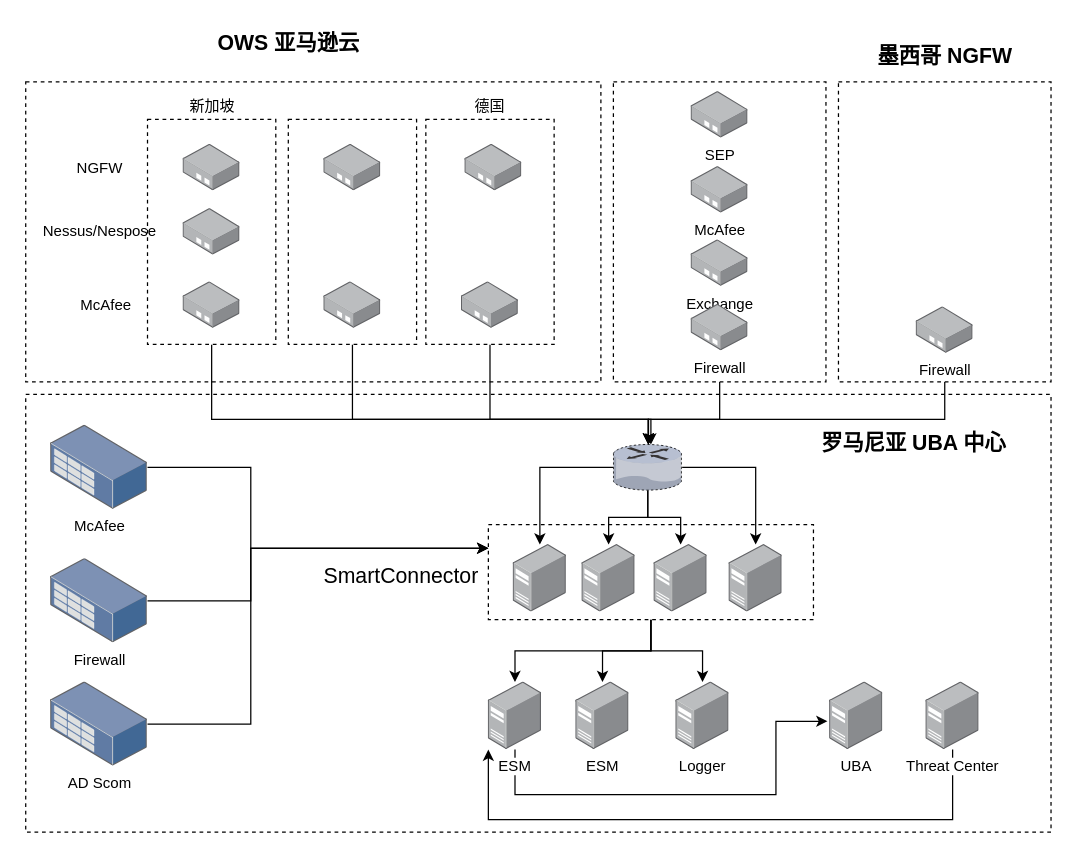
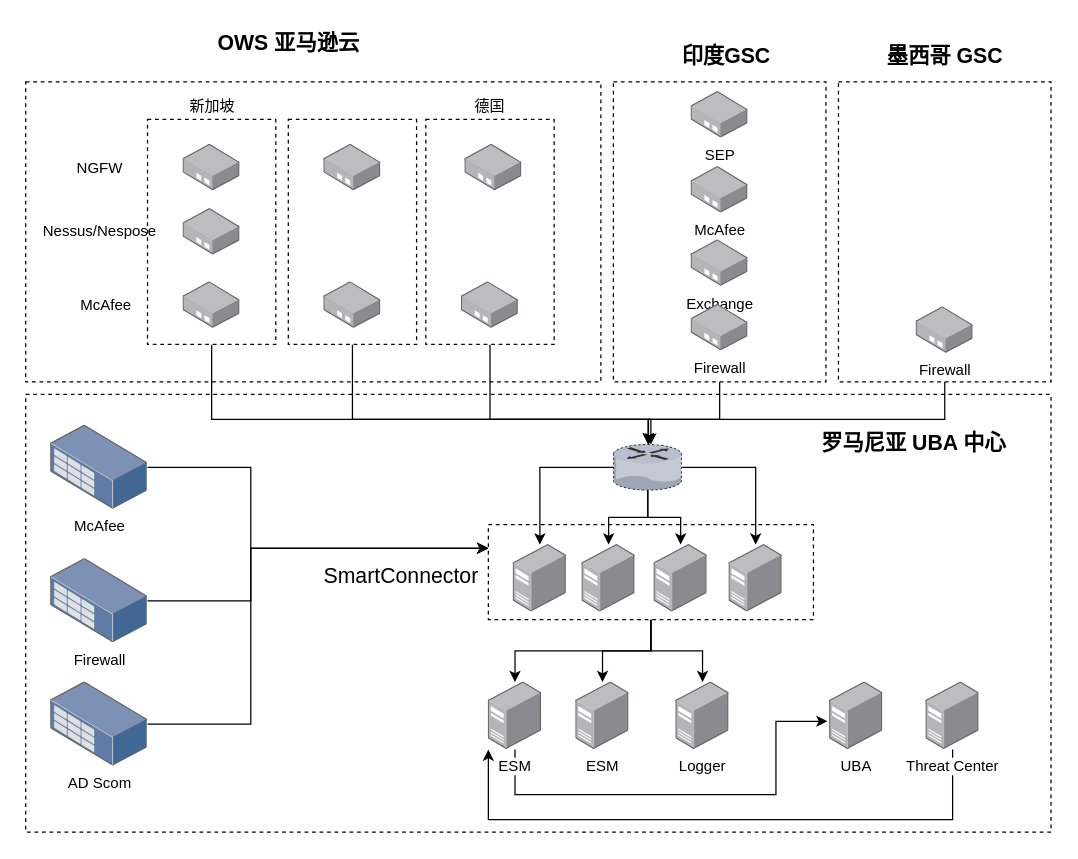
  <mxCell id="0" />
  <mxCell id="1" parent="0" />
  <mxCell id="2" value="" style="rounded=0;whiteSpace=wrap;html=1;dashed=1;" vertex="1" parent="1"><mxGeometry x="20" y="315" width="820" height="350" as="geometry" /></mxCell>
  <mxCell id="3" style="edgeStyle=orthogonalEdgeStyle;rounded=0;orthogonalLoop=1;jettySize=auto;html=1;fontSize=17;" edge="1" parent="1" source="6" target="11"><mxGeometry relative="1" as="geometry" /></mxCell>
  <mxCell id="4" style="edgeStyle=orthogonalEdgeStyle;rounded=0;orthogonalLoop=1;jettySize=auto;html=1;fontSize=17;" edge="1" parent="1" source="6" target="12"><mxGeometry relative="1" as="geometry" /></mxCell>
  <mxCell id="5" style="edgeStyle=orthogonalEdgeStyle;rounded=0;orthogonalLoop=1;jettySize=auto;html=1;fontSize=17;" edge="1" parent="1" source="6" target="13"><mxGeometry relative="1" as="geometry" /></mxCell>
  <mxCell id="6" value="" style="rounded=0;whiteSpace=wrap;html=1;dashed=1;" vertex="1" parent="1"><mxGeometry x="390" y="419" width="260" height="76" as="geometry" /></mxCell>
  <mxCell id="7" value="" style="rounded=0;whiteSpace=wrap;html=1;dashed=1;" vertex="1" parent="1"><mxGeometry x="20" y="65" width="460" height="240" as="geometry" /></mxCell>
  <mxCell id="8" style="edgeStyle=orthogonalEdgeStyle;rounded=0;orthogonalLoop=1;jettySize=auto;html=1;fontSize=17;" edge="1" parent="1" source="9" target="19"><mxGeometry relative="1" as="geometry"><Array as="points"><mxPoint x="575" y="335" /><mxPoint x="518" y="335" /></Array></mxGeometry></mxCell>
  <mxCell id="9" value="" style="rounded=0;whiteSpace=wrap;html=1;dashed=1;" vertex="1" parent="1"><mxGeometry x="490" y="65" width="170" height="240" as="geometry" /></mxCell>
  <mxCell id="10" style="edgeStyle=orthogonalEdgeStyle;rounded=0;orthogonalLoop=1;jettySize=auto;html=1;entryX=-0.042;entryY=0.581;entryDx=0;entryDy=0;entryPerimeter=0;fontSize=17;" edge="1" parent="1" source="11" target="14"><mxGeometry relative="1" as="geometry"><Array as="points"><mxPoint x="411" y="635" /><mxPoint x="620" y="635" /><mxPoint x="620" y="576" /></Array></mxGeometry></mxCell>
  <mxCell id="11" value="ESM" style="points=[];aspect=fixed;html=1;align=center;shadow=0;dashed=0;image;image=img/lib/allied_telesis/computer_and_terminals/Server_Desktop.svg;" vertex="1" parent="1"><mxGeometry x="390" y="545" width="42.6" height="54" as="geometry" /></mxCell>
  <mxCell id="12" value="ESM" style="points=[];aspect=fixed;html=1;align=center;shadow=0;dashed=0;image;image=img/lib/allied_telesis/computer_and_terminals/Server_Desktop.svg;" vertex="1" parent="1"><mxGeometry x="460" y="545" width="42.6" height="54" as="geometry" /></mxCell>
  <mxCell id="13" value="Logger" style="points=[];aspect=fixed;html=1;align=center;shadow=0;dashed=0;image;image=img/lib/allied_telesis/computer_and_terminals/Server_Desktop.svg;" vertex="1" parent="1"><mxGeometry x="540" y="545" width="42.6" height="54" as="geometry" /></mxCell>
  <mxCell id="14" value="UBA" style="points=[];aspect=fixed;html=1;align=center;shadow=0;dashed=0;image;image=img/lib/allied_telesis/computer_and_terminals/Server_Desktop.svg;" vertex="1" parent="1"><mxGeometry x="663" y="545" width="42.6" height="54" as="geometry" /></mxCell>
  <mxCell id="15" style="edgeStyle=orthogonalEdgeStyle;rounded=0;orthogonalLoop=1;jettySize=auto;html=1;fontSize=17;" edge="1" parent="1" source="19" target="20"><mxGeometry relative="1" as="geometry" /></mxCell>
  <mxCell id="16" style="edgeStyle=orthogonalEdgeStyle;rounded=0;orthogonalLoop=1;jettySize=auto;html=1;fontSize=17;" edge="1" parent="1" source="19" target="21"><mxGeometry relative="1" as="geometry" /></mxCell>
  <mxCell id="17" style="edgeStyle=orthogonalEdgeStyle;rounded=0;orthogonalLoop=1;jettySize=auto;html=1;fontSize=17;" edge="1" parent="1" source="19" target="23"><mxGeometry relative="1" as="geometry" /></mxCell>
  <mxCell id="18" style="edgeStyle=orthogonalEdgeStyle;rounded=0;orthogonalLoop=1;jettySize=auto;html=1;fontSize=17;" edge="1" parent="1" source="19" target="22"><mxGeometry relative="1" as="geometry" /></mxCell>
  <mxCell id="19" value="" style="verticalLabelPosition=bottom;aspect=fixed;html=1;verticalAlign=top;strokeColor=none;align=center;outlineConnect=0;shape=mxgraph.citrix.router;dashed=1;" vertex="1" parent="1"><mxGeometry x="490" y="355" width="55" height="36.5" as="geometry" /></mxCell>
  <mxCell id="20" value="" style="points=[];aspect=fixed;html=1;align=center;shadow=0;dashed=0;image;image=img/lib/allied_telesis/computer_and_terminals/Server_Desktop.svg;" vertex="1" parent="1"><mxGeometry x="409.9" y="435" width="42.6" height="54" as="geometry" /></mxCell>
  <mxCell id="21" value="" style="points=[];aspect=fixed;html=1;align=center;shadow=0;dashed=0;image;image=img/lib/allied_telesis/computer_and_terminals/Server_Desktop.svg;" vertex="1" parent="1"><mxGeometry x="464.9" y="435" width="42.6" height="54" as="geometry" /></mxCell>
  <mxCell id="22" value="" style="points=[];aspect=fixed;html=1;align=center;shadow=0;dashed=0;image;image=img/lib/allied_telesis/computer_and_terminals/Server_Desktop.svg;" vertex="1" parent="1"><mxGeometry x="522.5" y="435" width="42.6" height="54" as="geometry" /></mxCell>
  <mxCell id="23" value="" style="points=[];aspect=fixed;html=1;align=center;shadow=0;dashed=0;image;image=img/lib/allied_telesis/computer_and_terminals/Server_Desktop.svg;" vertex="1" parent="1"><mxGeometry x="582.5" y="435" width="42.6" height="54" as="geometry" /></mxCell>
  <mxCell id="24" style="edgeStyle=orthogonalEdgeStyle;rounded=0;orthogonalLoop=1;jettySize=auto;html=1;fontSize=17;" edge="1" parent="1" source="25" target="11"><mxGeometry relative="1" as="geometry"><Array as="points"><mxPoint x="761" y="655" /><mxPoint x="390" y="655" /></Array></mxGeometry></mxCell>
  <mxCell id="25" value="Threat Center" style="points=[];aspect=fixed;html=1;align=center;shadow=0;dashed=0;image;image=img/lib/allied_telesis/computer_and_terminals/Server_Desktop.svg;" vertex="1" parent="1"><mxGeometry x="740" y="545" width="42.6" height="54" as="geometry" /></mxCell>
  <mxCell id="26" style="edgeStyle=orthogonalEdgeStyle;rounded=0;orthogonalLoop=1;jettySize=auto;html=1;entryX=0;entryY=0.25;entryDx=0;entryDy=0;fontSize=17;" edge="1" parent="1" source="27" target="6"><mxGeometry relative="1" as="geometry"><Array as="points"><mxPoint x="200" y="373" /><mxPoint x="200" y="438" /></Array></mxGeometry></mxCell>
  <mxCell id="27" value="McAfee" style="points=[];aspect=fixed;html=1;align=center;shadow=0;dashed=0;image;image=img/lib/allied_telesis/storage/Datacenter_Server_Rack_Storage_Unit_Small.svg;" vertex="1" parent="1"><mxGeometry x="40" y="339.65" width="77.4" height="67.2" as="geometry" /></mxCell>
  <mxCell id="28" style="edgeStyle=orthogonalEdgeStyle;rounded=0;orthogonalLoop=1;jettySize=auto;html=1;entryX=0;entryY=0.25;entryDx=0;entryDy=0;fontSize=17;" edge="1" parent="1" source="29" target="6"><mxGeometry relative="1" as="geometry"><Array as="points"><mxPoint x="200" y="480" /><mxPoint x="200" y="438" /></Array></mxGeometry></mxCell>
  <mxCell id="29" value="Firewall" style="points=[];aspect=fixed;html=1;align=center;shadow=0;dashed=0;image;image=img/lib/allied_telesis/storage/Datacenter_Server_Rack_Storage_Unit_Small.svg;" vertex="1" parent="1"><mxGeometry x="40" y="446.4" width="77.4" height="67.2" as="geometry" /></mxCell>
  <mxCell id="30" style="edgeStyle=orthogonalEdgeStyle;rounded=0;orthogonalLoop=1;jettySize=auto;html=1;entryX=0;entryY=0.25;entryDx=0;entryDy=0;fontSize=17;" edge="1" parent="1" source="31" target="6"><mxGeometry relative="1" as="geometry"><Array as="points"><mxPoint x="200" y="579" /><mxPoint x="200" y="438" /></Array></mxGeometry></mxCell>
  <mxCell id="31" value="AD Scom" style="points=[];aspect=fixed;html=1;align=center;shadow=0;dashed=0;image;image=img/lib/allied_telesis/storage/Datacenter_Server_Rack_Storage_Unit_Small.svg;" vertex="1" parent="1"><mxGeometry x="40" y="545" width="77.4" height="67.2" as="geometry" /></mxCell>
  <mxCell id="32" style="edgeStyle=orthogonalEdgeStyle;rounded=0;orthogonalLoop=1;jettySize=auto;html=1;" edge="1" parent="1" source="33" target="19"><mxGeometry relative="1" as="geometry"><Array as="points"><mxPoint x="169" y="335" /><mxPoint x="518" y="335" /></Array></mxGeometry></mxCell>
  <mxCell id="33" value="" style="rounded=0;whiteSpace=wrap;html=1;dashed=1;" vertex="1" parent="1"><mxGeometry x="117.4" y="95" width="102.6" height="180" as="geometry" /></mxCell>
  <mxCell id="34" style="edgeStyle=orthogonalEdgeStyle;rounded=0;orthogonalLoop=1;jettySize=auto;html=1;" edge="1" parent="1" source="35" target="19"><mxGeometry relative="1" as="geometry"><Array as="points"><mxPoint x="281" y="335" /><mxPoint x="518" y="335" /></Array></mxGeometry></mxCell>
  <mxCell id="35" value="" style="rounded=0;whiteSpace=wrap;html=1;dashed=1;" vertex="1" parent="1"><mxGeometry x="230" y="95" width="102.6" height="180" as="geometry" /></mxCell>
  <mxCell id="36" style="edgeStyle=orthogonalEdgeStyle;rounded=0;orthogonalLoop=1;jettySize=auto;html=1;" edge="1" parent="1" source="37" target="19"><mxGeometry relative="1" as="geometry"><mxPoint x="520" y="345" as="targetPoint" /><Array as="points"><mxPoint x="391" y="335" /><mxPoint x="520" y="335" /></Array></mxGeometry></mxCell>
  <mxCell id="37" value="" style="rounded=0;whiteSpace=wrap;html=1;dashed=1;" vertex="1" parent="1"><mxGeometry x="340" y="95" width="102.6" height="180" as="geometry" /></mxCell>
  <mxCell id="38" value="新加坡" style="text;html=1;align=center;verticalAlign=middle;resizable=0;points=[];autosize=1;" vertex="1" parent="1"><mxGeometry x="143.7" y="75" width="50" height="20" as="geometry" /></mxCell>
  <mxCell id="39" value="德国" style="text;html=1;align=center;verticalAlign=middle;resizable=0;points=[];autosize=1;" vertex="1" parent="1"><mxGeometry x="371.3" y="75" width="40" height="20" as="geometry" /></mxCell>
  <mxCell id="40" value="" style="points=[];aspect=fixed;html=1;align=center;shadow=0;dashed=0;image;image=img/lib/allied_telesis/media_converters/Media_Converter_Standalone.svg;" vertex="1" parent="1"><mxGeometry x="145.9" y="115" width="45.6" height="37.2" as="geometry" /></mxCell>
  <mxCell id="41" value="" style="points=[];aspect=fixed;html=1;align=center;shadow=0;dashed=0;image;image=img/lib/allied_telesis/media_converters/Media_Converter_Standalone.svg;" vertex="1" parent="1"><mxGeometry x="258.5" y="115" width="45.6" height="37.2" as="geometry" /></mxCell>
  <mxCell id="42" value="" style="points=[];aspect=fixed;html=1;align=center;shadow=0;dashed=0;image;image=img/lib/allied_telesis/media_converters/Media_Converter_Standalone.svg;" vertex="1" parent="1"><mxGeometry x="371.3" y="115" width="45.6" height="37.2" as="geometry" /></mxCell>
  <mxCell id="43" value="" style="points=[];aspect=fixed;html=1;align=center;shadow=0;dashed=0;image;image=img/lib/allied_telesis/media_converters/Media_Converter_Standalone.svg;" vertex="1" parent="1"><mxGeometry x="145.9" y="166.4" width="45.6" height="37.2" as="geometry" /></mxCell>
  <mxCell id="44" value="" style="points=[];aspect=fixed;html=1;align=center;shadow=0;dashed=0;image;image=img/lib/allied_telesis/media_converters/Media_Converter_Standalone.svg;" vertex="1" parent="1"><mxGeometry x="145.9" y="225" width="45.6" height="37.2" as="geometry" /></mxCell>
  <mxCell id="45" value="" style="points=[];aspect=fixed;html=1;align=center;shadow=0;dashed=0;image;image=img/lib/allied_telesis/media_converters/Media_Converter_Standalone.svg;" vertex="1" parent="1"><mxGeometry x="258.5" y="225" width="45.6" height="37.2" as="geometry" /></mxCell>
  <mxCell id="46" value="" style="points=[];aspect=fixed;html=1;align=center;shadow=0;dashed=0;image;image=img/lib/allied_telesis/media_converters/Media_Converter_Standalone.svg;" vertex="1" parent="1"><mxGeometry x="368.5" y="225" width="45.6" height="37.2" as="geometry" /></mxCell>
  <mxCell id="47" value="NGFW" style="text;html=1;align=center;verticalAlign=middle;resizable=0;points=[];autosize=1;" vertex="1" parent="1"><mxGeometry x="53.7" y="123.6" width="50" height="20" as="geometry" /></mxCell>
  <mxCell id="48" value="Nessus/Nespose" style="text;html=1;align=center;verticalAlign=middle;resizable=0;points=[];autosize=1;" vertex="1" parent="1"><mxGeometry x="23.7" y="175" width="110" height="20" as="geometry" /></mxCell>
  <mxCell id="49" value="McAfee" style="text;html=1;align=center;verticalAlign=middle;resizable=0;points=[];autosize=1;" vertex="1" parent="1"><mxGeometry x="53.7" y="233.6" width="60" height="20" as="geometry" /></mxCell>
  <mxCell id="50" style="edgeStyle=orthogonalEdgeStyle;rounded=0;orthogonalLoop=1;jettySize=auto;html=1;fontSize=17;" edge="1" parent="1" source="51" target="19"><mxGeometry relative="1" as="geometry"><Array as="points"><mxPoint x="755" y="335" /><mxPoint x="518" y="335" /></Array></mxGeometry></mxCell>
  <mxCell id="51" value="" style="rounded=0;whiteSpace=wrap;html=1;dashed=1;" vertex="1" parent="1"><mxGeometry x="670" y="65" width="170" height="240" as="geometry" /></mxCell>
  <mxCell id="52" value="OWS 亚马逊云" style="text;html=1;align=center;verticalAlign=middle;resizable=0;points=[];autosize=1;fontStyle=1;fontSize=17;" vertex="1" parent="1"><mxGeometry x="165" y="20" width="130" height="30" as="geometry" /></mxCell>
- <mxCell id="54" value="墨西哥 NGFW" style="text;html=1;align=center;verticalAlign=middle;resizable=0;points=[];autosize=1;fontStyle=1;fontSize=17;" vertex="1" parent="1"><mxGeometry x="700" y="30" width="110" height="30" as="geometry" /></mxCell>
+ <mxCell id="53" value="印度GSC" style="text;html=1;align=center;verticalAlign=middle;resizable=0;points=[];autosize=1;fontStyle=1;fontSize=17;" vertex="1" parent="1"><mxGeometry x="535.1" y="30" width="90" height="30" as="geometry" /></mxCell>
+ <mxCell id="54" value="墨西哥 GSC" style="text;html=1;align=center;verticalAlign=middle;resizable=0;points=[];autosize=1;fontStyle=1;fontSize=17;" vertex="1" parent="1"><mxGeometry x="700" y="30" width="110" height="30" as="geometry" /></mxCell>
  <mxCell id="55" value="SEP" style="points=[];aspect=fixed;html=1;align=center;shadow=0;dashed=0;image;image=img/lib/allied_telesis/media_converters/Media_Converter_Standalone.svg;" vertex="1" parent="1"><mxGeometry x="552.2" y="72.8" width="45.6" height="37.2" as="geometry" /></mxCell>
  <mxCell id="56" value="McAfee" style="points=[];aspect=fixed;html=1;align=center;shadow=0;dashed=0;image;image=img/lib/allied_telesis/media_converters/Media_Converter_Standalone.svg;" vertex="1" parent="1"><mxGeometry x="552.2" y="132.8" width="45.6" height="37.2" as="geometry" /></mxCell>
  <mxCell id="57" value="Exchange" style="points=[];aspect=fixed;html=1;align=center;shadow=0;dashed=0;image;image=img/lib/allied_telesis/media_converters/Media_Converter_Standalone.svg;" vertex="1" parent="1"><mxGeometry x="552.2" y="191.4" width="45.6" height="37.2" as="geometry" /></mxCell>
  <mxCell id="58" value="Firewall" style="points=[];aspect=fixed;html=1;align=center;shadow=0;dashed=0;image;image=img/lib/allied_telesis/media_converters/Media_Converter_Standalone.svg;" vertex="1" parent="1"><mxGeometry x="552.2" y="243" width="45.6" height="37.2" as="geometry" /></mxCell>
  <mxCell id="59" value="Firewall" style="points=[];aspect=fixed;html=1;align=center;shadow=0;dashed=0;image;image=img/lib/allied_telesis/media_converters/Media_Converter_Standalone.svg;" vertex="1" parent="1"><mxGeometry x="732.2" y="245" width="45.6" height="37.2" as="geometry" /></mxCell>
  <mxCell id="60" value="SmartConnector" style="text;html=1;align=center;verticalAlign=middle;resizable=0;points=[];autosize=1;fontSize=17;" vertex="1" parent="1"><mxGeometry x="250" y="446.4" width="140" height="30" as="geometry" /></mxCell>
  <mxCell id="61" value="罗马尼亚 UBA 中心" style="text;html=1;align=center;verticalAlign=middle;resizable=0;points=[];autosize=1;fontStyle=1;fontSize=17;" vertex="1" parent="1"><mxGeometry x="650" y="339.65" width="160" height="30" as="geometry" /></mxCell>
